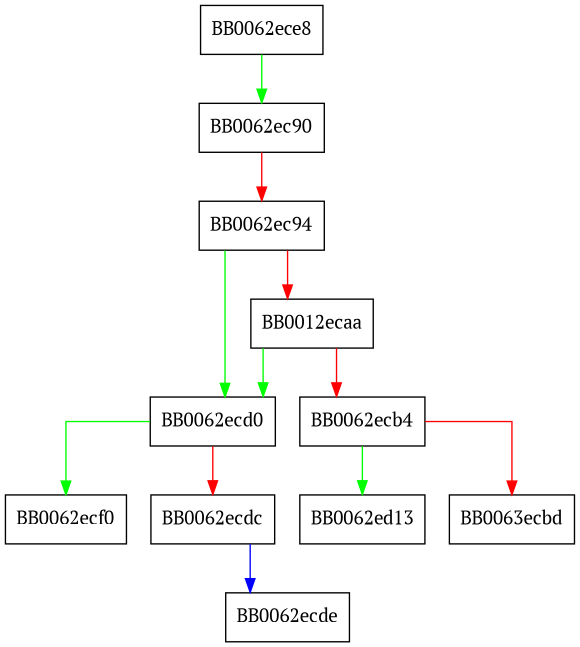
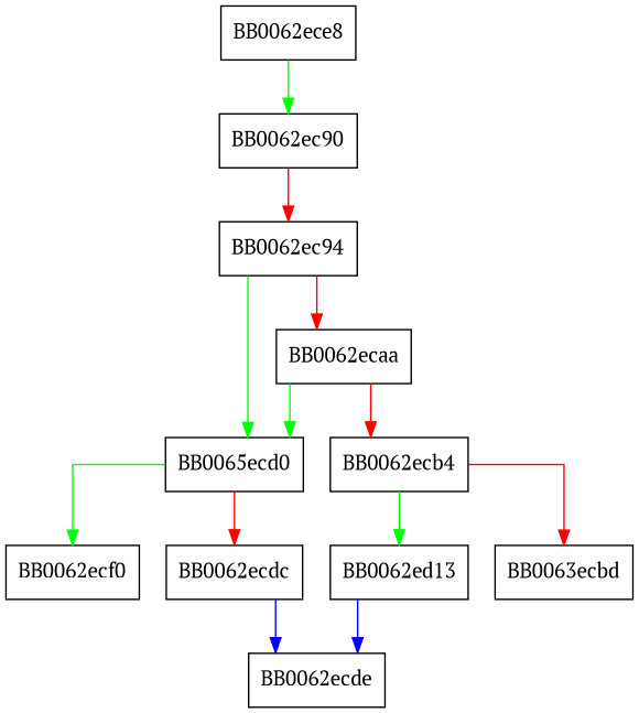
  digraph {
    fontname="PT Serif"
    splines=ortho
    node [fontname="PT Serif" shape=box]
    edge [color=red fontname="PT Serif"]
    BB0062ec90
    BB0062ec94
    BB0062ece8
-   BB0062ecd0
-   BB0062ecaa [label=BB0012ecaa]
+   BB0062ecd0 [label=BB0065ecd0]
+   BB0062ecaa
    BB0062ecf0
    BB0062ecdc
    BB0062ecb4
    BB0062ecde
    BB0062ed13
    n11 [label=BB0063ecbd]
    BB0062ec90 -> BB0062ec94
    BB0062ec94 -> BB0062ecd0 [color=green]
    BB0062ec94 -> BB0062ecaa
    BB0062ece8 -> BB0062ec90 [color=green]
    BB0062ecd0 -> BB0062ecf0 [color=green]
    BB0062ecd0 -> BB0062ecdc
    BB0062ecaa -> BB0062ecd0 [color=green]
    BB0062ecaa -> BB0062ecb4
    BB0062ecdc -> BB0062ecde [color=blue]
    BB0062ecb4 -> BB0062ed13 [color=green]
    BB0062ecb4 -> n11
+   BB0062ed13 -> BB0062ecde [color=blue]
  }
